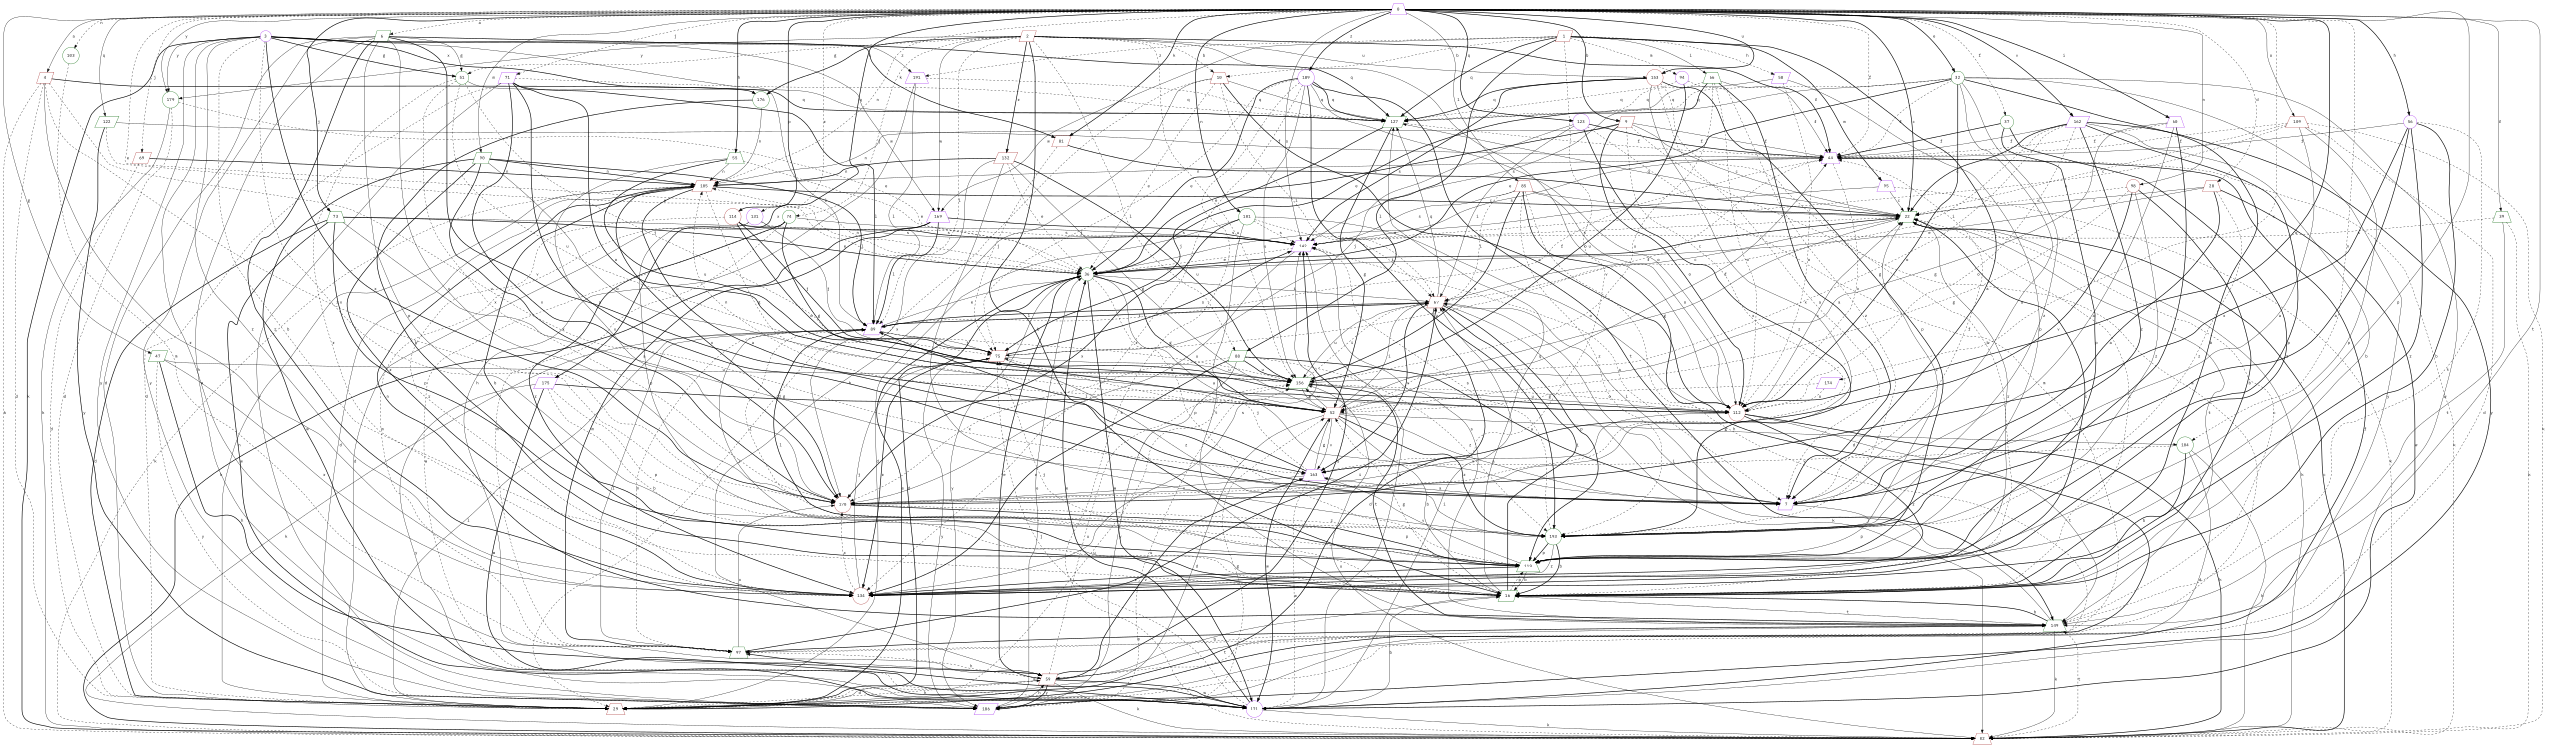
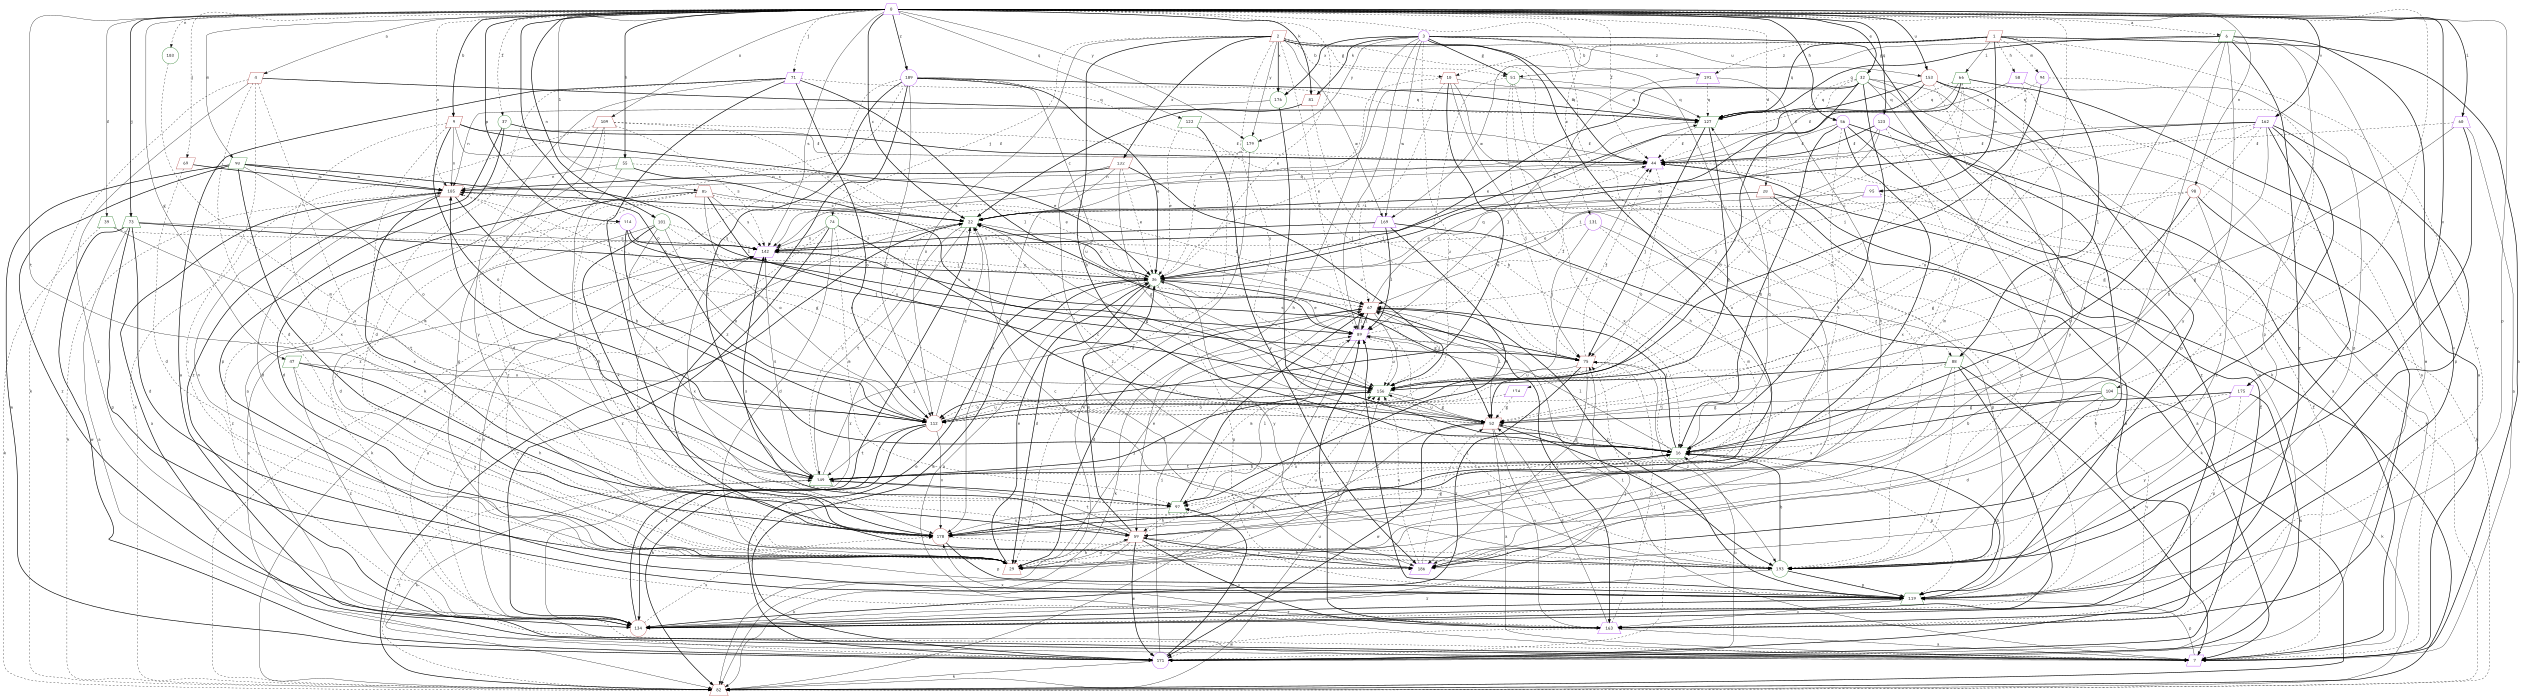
  strict digraph {
    fontname="IBM Plex Mono"
    node [color=darkgreen fontname="IBM Plex Mono" shape=parallelogram]
    edge [fontname="IBM Plex Mono" style=solid]
    0 [color=purple shape=trapezium]
    4 [color=brown]
    6
    9 [color=brown]
    22
    28 [color=brown shape=trapezium]
    32 [shape=circle]
    36 [shape=circle]
    37 [shape=circle]
    39 [shape=trapezium]
    44 [color=purple shape=trapezium]
    47
    55 [shape=trapezium]
    n14 [color=purple label=56 shape=circle]
    60 [color=purple shape=trapezium]
    69 [color=brown]
    71 [color=purple]
    73 [shape=trapezium]
    81 [color=brown]
    85 [color=brown shape=trapezium]
    90
    98 [color=brown shape=circle]
    101 [shape=circle]
    103 [shape=circle]
    104 [shape=circle]
    105 [color=brown]
    109 [color=brown shape=trapezium]
    112 [color=brown shape=circle]
-   114 [color=brown shape=circle]
+   114 [color=purple shape=circle]
    119 [shape=trapezium]
    122
    123 [color=purple shape=circle]
    131 [color=purple shape=circle]
    142 [color=purple]
    149 [shape=trapezium]
    153 [color=brown shape=circle]
    162 [color=purple]
    174 [color=purple]
    175 [color=purple]
    179 [shape=circle]
    189 [color=purple shape=circle]
    127
    163 [color=purple shape=trapezium]
    82 [color=brown shape=trapezium]
    134 [color=brown shape=circle]
    178 [color=brown shape=circle]
    29 [color=brown shape=trapezium]
    51 [shape=circle]
    186 [color=purple]
    171 [color=purple shape=circle]
    97 [shape=trapezium]
    52 [color=brown]
    7 [color=purple]
    193 [shape=circle]
    n55 [label=16]
    67 [color=brown]
    156
    59 [color=brown]
    89 [color=purple]
    75 [color=brown]
    1 [color=brown]
    10 [color=brown shape=trapezium]
    58 [color=purple]
    66 [shape=trapezium]
    88
    94 [color=purple shape=circle]
    95 [color=purple shape=trapezium]
    169 [color=purple shape=trapezium]
    191 [color=purple shape=trapezium]
    2 [color=brown]
    74 [shape=circle]
    132 [color=brown]
    176 [shape=circle]
    3 [color=purple shape=circle]
    0 -> 4 [label=a]
    0 -> 6 [label=a style=dashed]
    0 -> 9 [label=b style=bold]
    0 -> 22 [label=c style=bold]
    0 -> 28 [label=d style=dashed]
    0 -> 32 [label=e style=bold]
    0 -> 36 [label=e style=dashed]
    0 -> 37 [label=f style=dashed]
    0 -> 39 [label=f]
    0 -> 44 [label=f style=dashed]
    0 -> 47 [label=g]
    0 -> 55 [label=h style=bold]
    0 -> n14 [label=h style=bold]
    0 -> 60 [label=i style=bold]
    0 -> 69 [label=j style=dashed]
    0 -> 71 [label=j style=dashed]
    0 -> 73 [label=j style=bold]
    0 -> 81 [label=k style=bold]
    0 -> 85 [label=l]
    0 -> 90 [label=m]
    0 -> 98 [label=n]
    0 -> 101 [label=n style=bold]
    0 -> 103 [label=n style=dashed]
    0 -> 104 [label=n style=dashed]
    0 -> 105 [label=n style=dashed]
    0 -> 109 [label=o]
    0 -> 112 [label=o style=bold]
    0 -> 114 [label=p style=bold]
    0 -> 119 [label=p]
    0 -> 122 [label=q]
    0 -> 123 [label=q style=bold]
    0 -> 131 [label=r style=dashed]
    0 -> 142 [label=s]
    0 -> 149 [label=t]
    0 -> 153 [label=u style=bold]
    0 -> 162 [label=v style=bold]
    0 -> 174 [label=x style=dashed]
    0 -> 175 [label=x style=bold]
    0 -> 179 [label=y]
    0 -> 189 [label=z style=bold]
    4 -> 127 [label=q style=bold]
    4 -> 163 [label=v style=dashed]
    4 -> 82 [label=k style=dashed]
    4 -> 134 [label=r]
    4 -> 178 [label=x style=dashed]
    4 -> 29 [label=d style=dashed]
    6 -> 119 [label=p]
    6 -> 127 [label=q style=bold]
    6 -> 163 [label=v style=bold]
    6 -> 134 [label=r style=bold]
    6 -> 178 [label=x]
    6 -> 29 [label=d]
    6 -> 51 [label=g]
    6 -> 186 [label=y]
    6 -> 171 [label=w]
    9 -> 22 [label=c]
    9 -> 36 [label=e style=bold]
    9 -> 44 [label=f]
    9 -> 105 [label=n]
    9 -> 112 [label=o style=bold]
    9 -> 178 [label=x style=dashed]
    9 -> 97 [label=m style=dashed]
    22 -> 142 [label=s style=dashed]
    22 -> 149 [label=t]
    22 -> 127 [label=q]
    22 -> 82 [label=k]
    22 -> 134 [label=r]
    22 -> 52 [label=g]
    28 -> 22 [label=c]
    28 -> 36 [label=e]
    28 -> 171 [label=w style=bold]
    28 -> 7 [label=a style=bold]
    28 -> 193 [label=z style=dashed]
    32 -> 36 [label=e style=bold]
    32 -> 44 [label=f style=dashed]
    32 -> 112 [label=o style=bold]
    32 -> 142 [label=s]
    32 -> 127 [label=q style=dashed]
    32 -> 186 [label=y]
    32 -> 171 [label=w]
    32 -> 7 [label=a]
    32 -> 193 [label=z]
    32 -> n55 [label=b style=bold]
    36 -> 22 [label=c style=bold]
    36 -> 105 [label=n style=dashed]
    36 -> 119 [label=p style=dashed]
    36 -> 29 [label=d style=bold]
    36 -> 186 [label=y]
    36 -> 171 [label=w style=bold]
    36 -> 52 [label=g style=bold]
    36 -> 7 [label=a]
    36 -> 67 [label=i]
    37 -> 44 [label=f style=bold]
    37 -> 119 [label=p style=bold]
    37 -> 134 [label=r style=bold]
    39 -> 142 [label=s style=dashed]
    39 -> 149 [label=t]
    39 -> 82 [label=k style=dashed]
    44 -> 105 [label=n]
    44 -> 112 [label=o style=dashed]
    44 -> 142 [label=s]
    44 -> 82 [label=k style=dashed]
    47 -> 134 [label=r]
    47 -> 186 [label=y style=dashed]
    47 -> 156 [label=u]
    47 -> 59 [label=h style=bold]
    55 -> 36 [label=e style=dashed]
    55 -> 105 [label=n]
    55 -> 178 [label=x]
    55 -> 156 [label=u style=bold]
    n14 -> 44 [label=f]
    n14 -> 149 [label=t style=dashed]
    n14 -> 134 [label=r style=bold]
    n14 -> 178 [label=x style=bold]
    n14 -> 7 [label=a style=bold]
    n14 -> n55 [label=b style=bold]
    60 -> 44 [label=f style=dashed]
    60 -> 52 [label=g]
    60 -> 7 [label=a]
    60 -> 193 [label=z style=bold]
    69 -> 105 [label=n style=bold]
    69 -> 29 [label=d style=dashed]
    71 -> 112 [label=o style=bold]
    71 -> 127 [label=q style=dashed]
    71 -> 178 [label=x style=bold]
    71 -> 29 [label=d style=dashed]
    71 -> 186 [label=y]
    71 -> 7 [label=a style=bold]
    71 -> 89 [label=l style=bold]
    73 -> 36 [label=e style=bold]
    73 -> 119 [label=p style=bold]
    73 -> 142 [label=s]
    73 -> 29 [label=d style=bold]
    73 -> 171 [label=w style=bold]
    73 -> 7 [label=a]
    81 -> 22 [label=c style=bold]
    81 -> 75 [label=j style=dashed]
    85 -> 22 [label=c]
    85 -> 112 [label=o]
    85 -> 142 [label=s]
    85 -> 29 [label=d style=bold]
    85 -> 193 [label=z style=dashed]
    85 -> 67 [label=i style=dashed]
    85 -> 156 [label=u style=bold]
    85 -> 59 [label=h style=dashed]
    90 -> 105 [label=n style=bold]
    90 -> 112 [label=o]
    90 -> 134 [label=r style=bold]
    90 -> 178 [label=x style=bold]
    90 -> 171 [label=w style=bold]
    90 -> 89 [label=l style=bold]
    98 -> 22 [label=c style=dashed]
    98 -> 163 [label=v style=bold]
    98 -> 52 [label=g style=dashed]
    98 -> 193 [label=z]
    98 -> n55 [label=b style=bold]
    101 -> 112 [label=o]
    101 -> 142 [label=s style=dashed]
    101 -> 149 [label=t]
    101 -> 178 [label=x style=bold]
    101 -> 29 [label=d]
    101 -> 67 [label=i style=dashed]
    103 -> 97 [label=m style=dashed]
    104 -> 163 [label=v style=dashed]
    104 -> 82 [label=k]
    104 -> 29 [label=d]
-   52 -> 104 [label=g]
+   104 -> 52 [label=g]
    104 -> n55 [label=b style=bold]
    105 -> 22 [label=c style=bold]
    105 -> 82 [label=k style=dashed]
    105 -> 178 [label=x style=bold]
    105 -> 29 [label=d]
    105 -> 52 [label=g style=dashed]
    105 -> 7 [label=a style=bold]
    105 -> n55 [label=b style=bold]
    109 -> 22 [label=c style=dashed]
    109 -> 44 [label=f style=dashed]
    109 -> 119 [label=p]
    109 -> 142 [label=s style=dashed]
    109 -> 82 [label=k style=dashed]
    109 -> 29 [label=d style=dashed]
    109 -> 7 [label=a]
    112 -> 22 [label=c]
    112 -> 149 [label=t]
    112 -> 82 [label=k style=bold]
    112 -> 134 [label=r style=bold]
    112 -> 178 [label=x]
    112 -> 156 [label=u]
    114 -> 112 [label=o style=bold]
    114 -> 142 [label=s style=bold]
    114 -> 134 [label=r style=dashed]
    114 -> 75 [label=j style=bold]
    119 -> 163 [label=v]
    119 -> 134 [label=r style=bold]
-   119 -> n55 [label=b]
+   119 -> n55 [label=b style=bold]
    119 -> 89 [label=l style=bold]
    122 -> 36 [label=e style=dashed]
    122 -> 44 [label=f]
    122 -> 186 [label=y style=bold]
    123 -> 44 [label=f style=bold]
    123 -> 97 [label=m style=dashed]
    123 -> 193 [label=z style=bold]
    123 -> 67 [label=i]
    123 -> 75 [label=j]
    131 -> 119 [label=p]
    131 -> 142 [label=s style=dashed]
    131 -> 97 [label=m style=dashed]
    131 -> 75 [label=j]
    142 -> 36 [label=e style=dashed]
    142 -> 178 [label=x]
    142 -> 7 [label=a style=dashed]
    149 -> 22 [label=c style=dashed]
    149 -> 105 [label=n style=bold]
    149 -> 142 [label=s]
    149 -> 82 [label=k]
    149 -> 97 [label=m style=bold]
    149 -> n55 [label=b style=bold]
    149 -> 67 [label=i]
    153 -> 119 [label=p style=bold]
    153 -> 142 [label=s style=bold]
    153 -> 127 [label=q style=bold]
    153 -> 178 [label=x]
    153 -> 7 [label=a style=dashed]
    153 -> n55 [label=b style=dashed]
    162 -> 22 [label=c style=bold]
    162 -> 44 [label=f]
    162 -> 112 [label=o style=dashed]
    162 -> 119 [label=p style=bold]
    162 -> 186 [label=y style=bold]
    162 -> 52 [label=g style=dashed]
    162 -> 193 [label=z style=bold]
    162 -> n55 [label=b]
    162 -> 67 [label=i style=dashed]
    174 -> 112 [label=o style=dashed]
    174 -> 52 [label=g style=dashed]
    175 -> 119 [label=p style=dashed]
    175 -> 186 [label=y]
    175 -> 171 [label=w style=bold]
    175 -> 52 [label=g style=bold]
    175 -> n55 [label=b style=dashed]
    179 -> 36 [label=e style=dashed]
    179 -> 82 [label=k]
    179 -> 29 [label=d style=dashed]
    189 -> 36 [label=e style=bold]
    189 -> 112 [label=o]
    189 -> 149 [label=t style=bold]
    189 -> 127 [label=q style=bold]
    189 -> 82 [label=k style=dashed]
    189 -> 134 [label=r style=dashed]
    189 -> 193 [label=z style=bold]
    189 -> 156 [label=u]
    189 -> 75 [label=j style=dashed]
    127 -> 44 [label=f style=dashed]
    127 -> 52 [label=g style=bold]
    127 -> 75 [label=j style=bold]
    163 -> 178 [label=x]
    163 -> 171 [label=w style=dashed]
    163 -> 52 [label=g]
    163 -> 7 [label=a]
    163 -> 89 [label=l style=bold]
    163 -> 75 [label=j style=dashed]
    82 -> 22 [label=c style=bold]
    82 -> 149 [label=t style=dashed]
    82 -> 156 [label=u]
    134 -> 22 [label=c style=bold]
    134 -> 142 [label=s]
    134 -> 178 [label=x style=dashed]
    134 -> 75 [label=j]
    178 -> 119 [label=p style=bold]
    178 -> 193 [label=z style=dashed]
    29 -> 36 [label=e style=bold]
    29 -> 105 [label=n]
    29 -> 156 [label=u style=dashed]
    29 -> 59 [label=h style=dashed]
    29 -> 89 [label=l]
    51 -> 127 [label=q]
    51 -> 134 [label=r style=dashed]
    51 -> 178 [label=x style=dashed]
    51 -> 156 [label=u style=dashed]
    51 -> 75 [label=j style=dashed]
    186 -> 36 [label=e]
    186 -> 52 [label=g style=dashed]
    186 -> 156 [label=u style=dashed]
    186 -> 59 [label=h]
    171 -> 36 [label=e style=bold]
    171 -> 44 [label=f style=bold]
    171 -> 142 [label=s]
    171 -> 82 [label=k]
    171 -> 97 [label=m style=bold]
    171 -> n55 [label=b]
    171 -> 67 [label=i]
    171 -> 75 [label=j style=dashed]
    97 -> 178 [label=x]
    97 -> 67 [label=i style=bold]
    97 -> 59 [label=h style=dashed]
    97 -> 89 [label=l]
    52 -> 105 [label=n style=dashed]
    52 -> 163 [label=v]
    52 -> 29 [label=d]
    52 -> 171 [label=w style=bold]
    52 -> 7 [label=a]
    52 -> 193 [label=z style=bold]
    52 -> n55 [label=b]
    52 -> 67 [label=i]
    52 -> 156 [label=u]
    7 -> 44 [label=f style=dashed]
    7 -> 119 [label=p]
    7 -> 67 [label=i]
    193 -> 22 [label=c]
    193 -> 119 [label=p style=bold]
    193 -> 142 [label=s style=dashed]
    193 -> 134 [label=r]
    193 -> n55 [label=b style=bold]
    193 -> 89 [label=l style=dashed]
    n55 -> 22 [label=c style=dashed]
    n55 -> 119 [label=p style=dashed]
    n55 -> 149 [label=t]
    n55 -> 127 [label=q]
    n55 -> 52 [label=g style=dashed]
    n55 -> 67 [label=i style=bold]
    n55 -> 89 [label=l]
    n55 -> 75 [label=j style=dashed]
    67 -> 22 [label=c]
    67 -> 119 [label=p style=bold]
    67 -> 127 [label=q]
    67 -> 163 [label=v style=bold]
    67 -> 82 [label=k]
    67 -> 29 [label=d style=bold]
    67 -> 156 [label=u]
    67 -> 89 [label=l style=bold]
    156 -> 44 [label=f]
    156 -> 112 [label=o style=dashed]
    156 -> 149 [label=t style=bold]
    156 -> 52 [label=g]
    156 -> 67 [label=i style=dashed]
    59 -> 36 [label=e style=bold]
    59 -> 142 [label=s style=bold]
    59 -> 149 [label=t]
    59 -> 163 [label=v style=bold]
    59 -> 82 [label=k]
    59 -> 29 [label=d]
    59 -> 186 [label=y style=bold]
    59 -> 171 [label=w style=bold]
    59 -> n55 [label=b]
    59 -> 156 [label=u style=dashed]
    89 -> 36 [label=e]
    89 -> 44 [label=f style=dashed]
    89 -> 82 [label=k]
    89 -> 97 [label=m style=dashed]
    89 -> 67 [label=i style=bold]
    89 -> 156 [label=u style=dashed]
    89 -> 75 [label=j]
    75 -> 44 [label=f style=dashed]
    75 -> 142 [label=s style=bold]
    75 -> 134 [label=r style=bold]
    75 -> 186 [label=y]
    75 -> 193 [label=z]
    75 -> 156 [label=u]
    1 -> 127 [label=q style=bold]
    1 -> 163 [label=v style=dashed]
    1 -> 7 [label=a style=bold]
    1 -> 10 [label=b style=dashed]
    1 -> 58 [label=h style=dashed]
    1 -> 66 [label=i]
    1 -> 88 [label=l style=bold]
    1 -> 94 [label=m style=dashed]
    1 -> 95 [label=m style=bold]
    1 -> 169 [label=w]
    1 -> 191 [label=z style=dashed]
    10 -> 36 [label=e style=dashed]
    10 -> 112 [label=o style=bold]
    10 -> 127 [label=q]
-   10 -> 29 [label=d style=dashed]
+   10 -> 29 [label=d]
    10 -> 67 [label=i style=dashed]
    10 -> 59 [label=h]
    58 -> 112 [label=o style=dashed]
    58 -> 119 [label=p]
    58 -> 127 [label=q]
    66 -> 36 [label=e style=bold]
    66 -> 44 [label=f]
    66 -> 112 [label=o style=dashed]
    66 -> 127 [label=q style=dashed]
    66 -> 7 [label=a style=bold]
    66 -> 156 [label=u style=dashed]
    88 -> 134 [label=r style=bold]
    88 -> 178 [label=x style=dashed]
    88 -> 186 [label=y]
    88 -> 7 [label=a style=bold]
    88 -> 193 [label=z style=dashed]
    88 -> 156 [label=u style=bold]
    94 -> 127 [label=q style=dashed]
    94 -> 193 [label=z style=dashed]
    94 -> 156 [label=u style=bold]
    95 -> 22 [label=c]
    95 -> 36 [label=e]
    95 -> 82 [label=k style=dashed]
    169 -> 142 [label=s style=bold]
    169 -> 82 [label=k style=bold]
    169 -> 97 [label=m style=bold]
    169 -> 89 [label=l style=bold]
    191 -> 127 [label=q style=dashed]
    191 -> 59 [label=h]
    191 -> 89 [label=l]
    2 -> 44 [label=f style=bold]
    2 -> 112 [label=o]
    2 -> 153 [label=u]
    2 -> 179 [label=y]
    2 -> 51 [label=g style=dashed]
    2 -> n55 [label=b style=bold]
    2 -> 156 [label=u style=dashed]
    2 -> 89 [label=l style=dashed]
    2 -> 10 [label=b style=dashed]
    2 -> 88 [label=l style=dashed]
    2 -> 169 [label=w]
    2 -> 74 [label=j style=dashed]
    2 -> 132 [label=r style=bold]
    2 -> 176 [label=x style=bold]
    74 -> 142 [label=s]
    74 -> 134 [label=r style=bold]
    74 -> 29 [label=d]
    74 -> 171 [label=w style=dashed]
    74 -> 97 [label=m style=dashed]
    74 -> 52 [label=g style=bold]
    132 -> 36 [label=e style=dashed]
    132 -> 105 [label=n style=bold]
    132 -> 178 [label=x]
    132 -> 52 [label=g]
    132 -> 193 [label=z]
    132 -> 156 [label=u style=bold]
    176 -> 105 [label=n]
    176 -> n55 [label=b style=bold]
    3 -> 81 [label=k style=bold]
    3 -> 179 [label=y]
    3 -> 82 [label=k style=bold]
-   3 -> 134 [label=r]
    3 -> 178 [label=x style=bold]
    3 -> 51 [label=g style=bold]
    3 -> 186 [label=y]
    3 -> 193 [label=z style=dashed]
    3 -> n55 [label=b style=dashed]
    3 -> 59 [label=h]
    3 -> 89 [label=l]
    3 -> 169 [label=w]
    3 -> 191 [label=z]
    3 -> 176 [label=x style=bold]
  }
